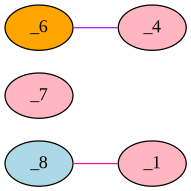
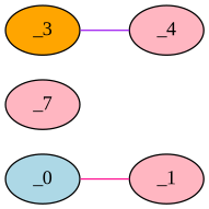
  graph {
    fontname="Liberation Serif"
    rankdir=LR
    node [fillcolor=lightpink fontname="Liberation Serif" style=filled]
    edge [fontname="Liberation Serif"]
-   _0 [fillcolor=lightblue x=0.979664 y=2.77455 label=_8]
+   _0 [fillcolor=lightblue x=0.979664 y=2.77455]
    _1 [x=1.00369 y=0.710421]
    n3 [label=_7 x=2.1813 y=0.625583]
-   _3 [fillcolor=orange x=0.767704 y=1.84523 label=_6]
+   _3 [fillcolor=orange x=0.767704 y=1.84523]
    _4 [x=2.38417 y=1.69639]
    _0 -- _1 [color=deeppink]
    _3 -- _4 [color=purple]
  }
